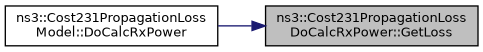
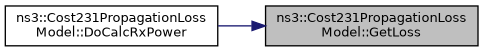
  digraph {
    rankdir=RL
    node [color=black fontname=Helvetica fontsize=10 shape=record style=filled]
-   n1 [fillcolor=grey75 fontcolor=black height=0.2 label="ns3::Cost231PropagationLoss\lDoCalcRxPower::GetLoss" width=0.4]
+   n1 [fillcolor=grey75 fontcolor=black height=0.2 label="ns3::Cost231PropagationLoss\lModel::GetLoss" width=0.4]
    n2 [fillcolor=white height=0.2 label="ns3::Cost231PropagationLoss\lModel::DoCalcRxPower" width=0.4]
    n1 -> n2 [color=midnightblue dir=back fontname=Helvetica fontsize=10 labelfontname=Helvetica labelfontsize=10 style=solid]
  }
